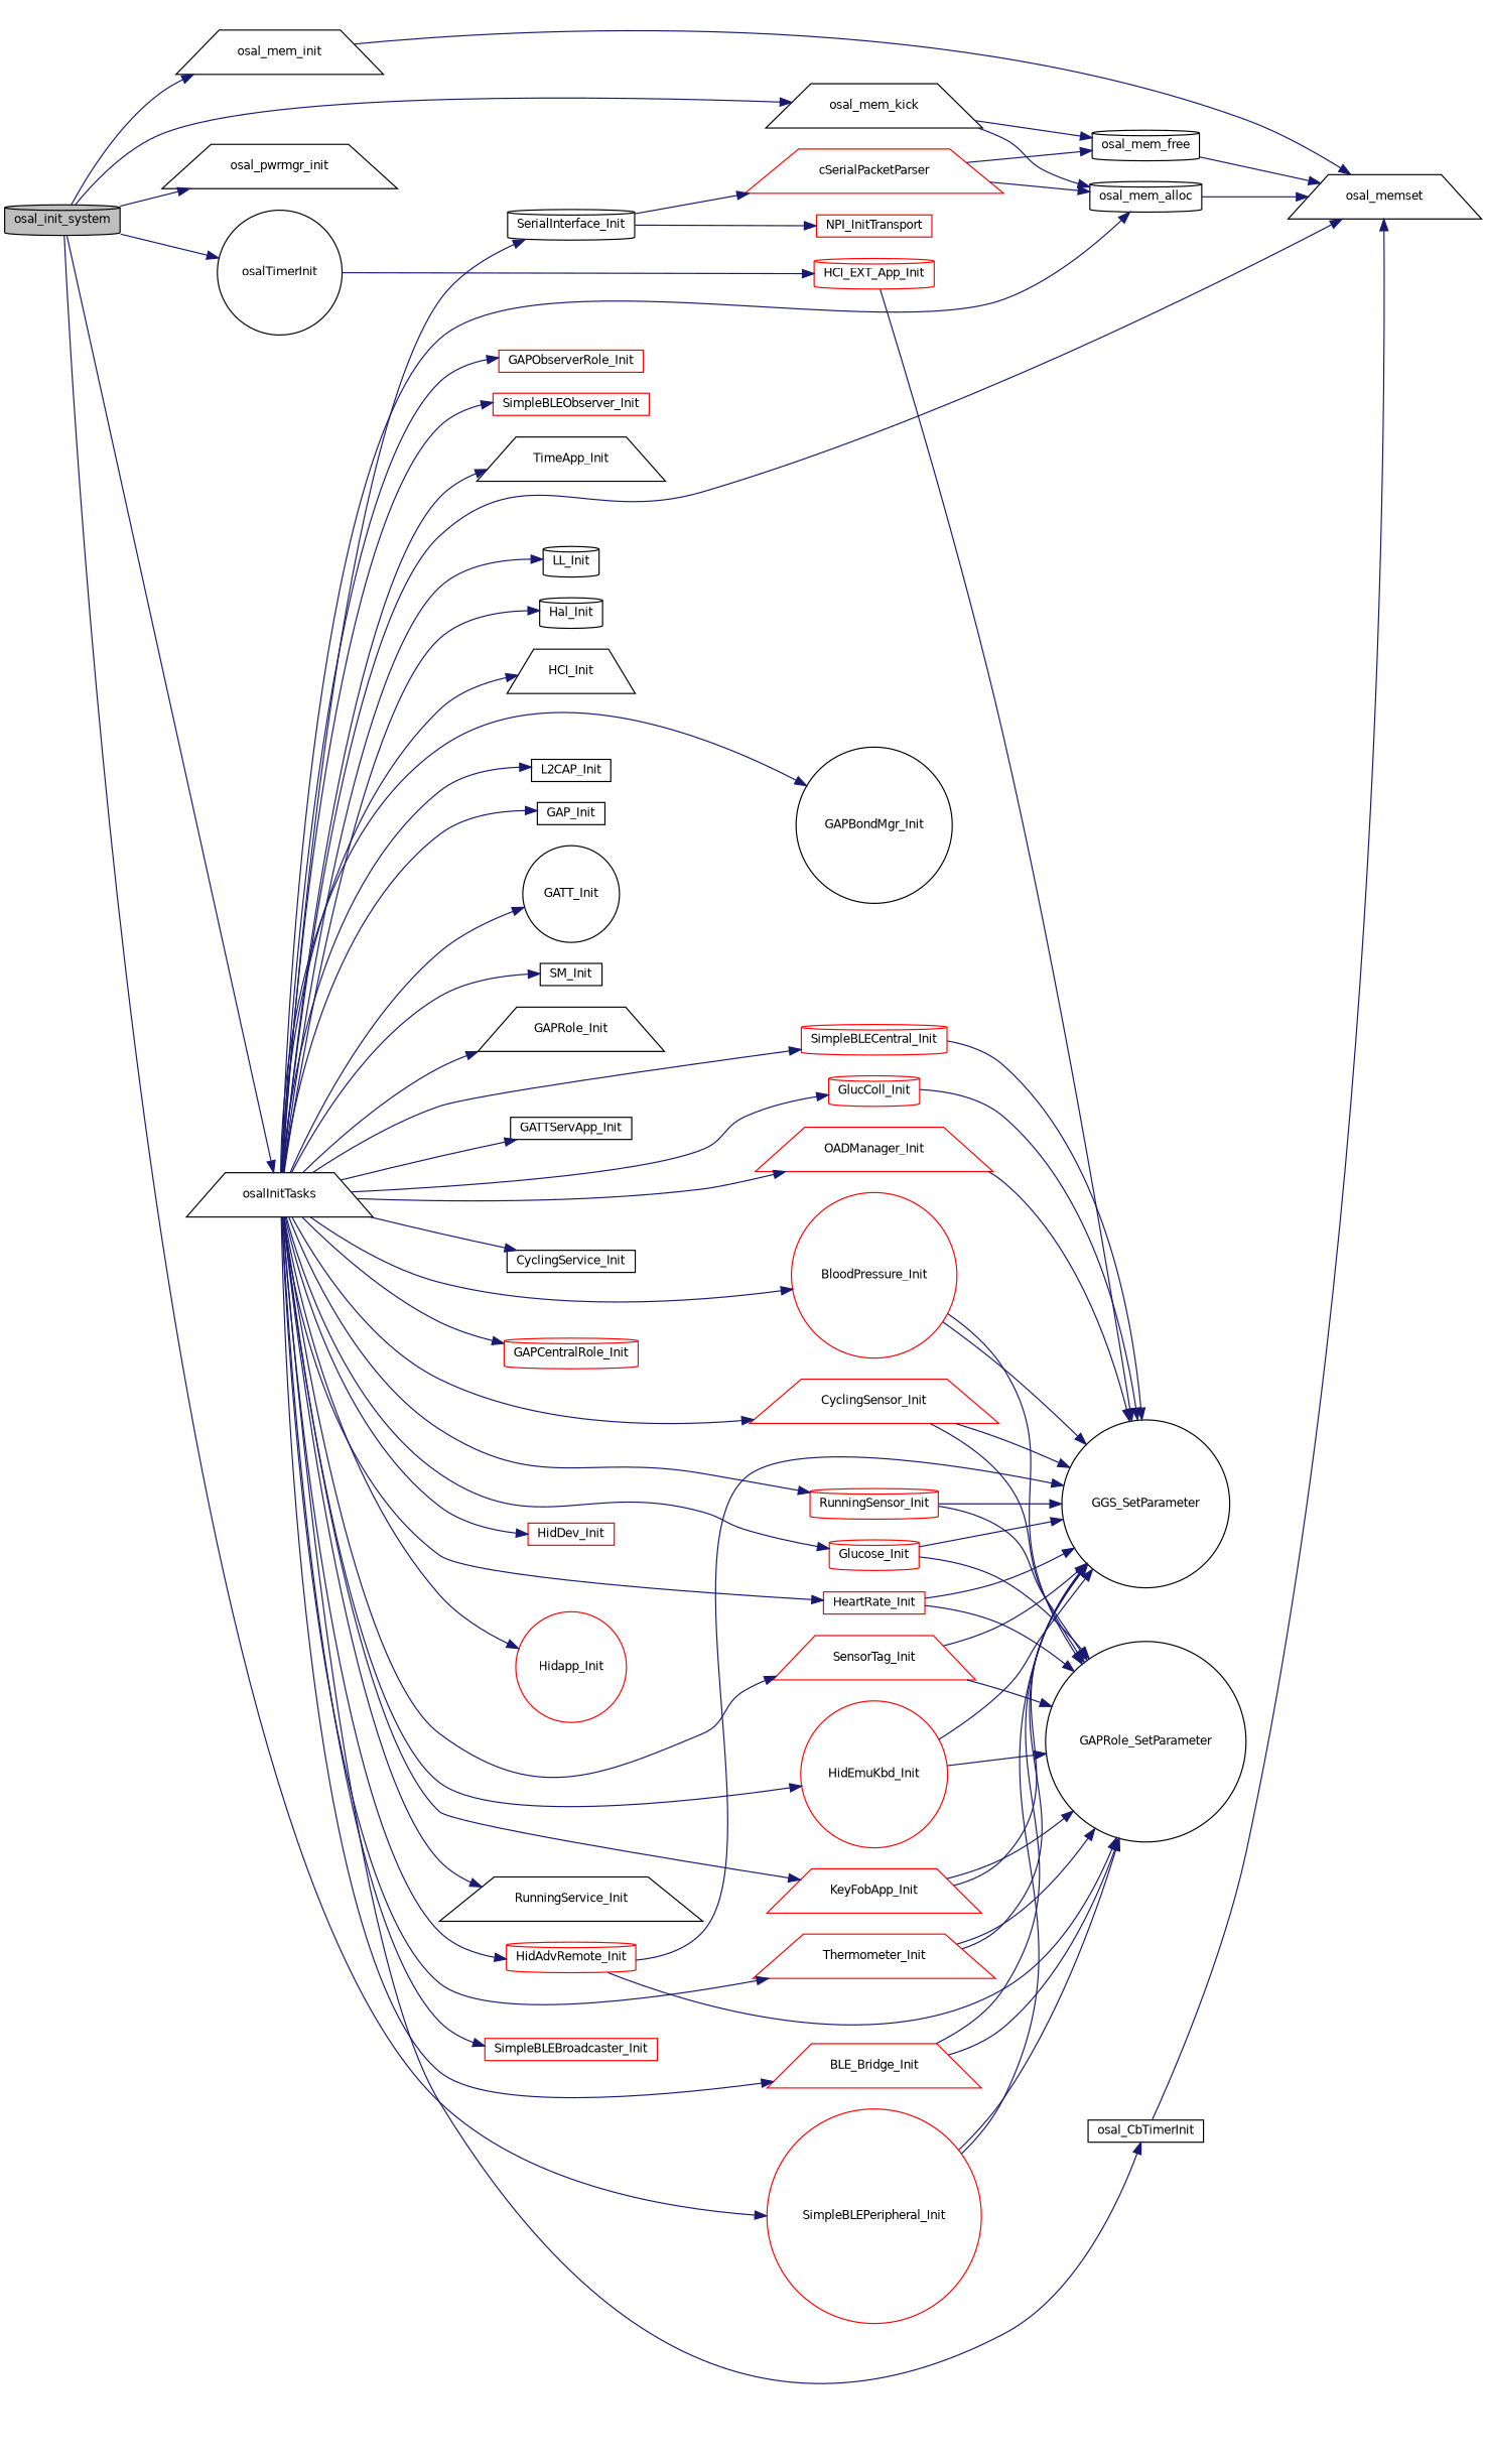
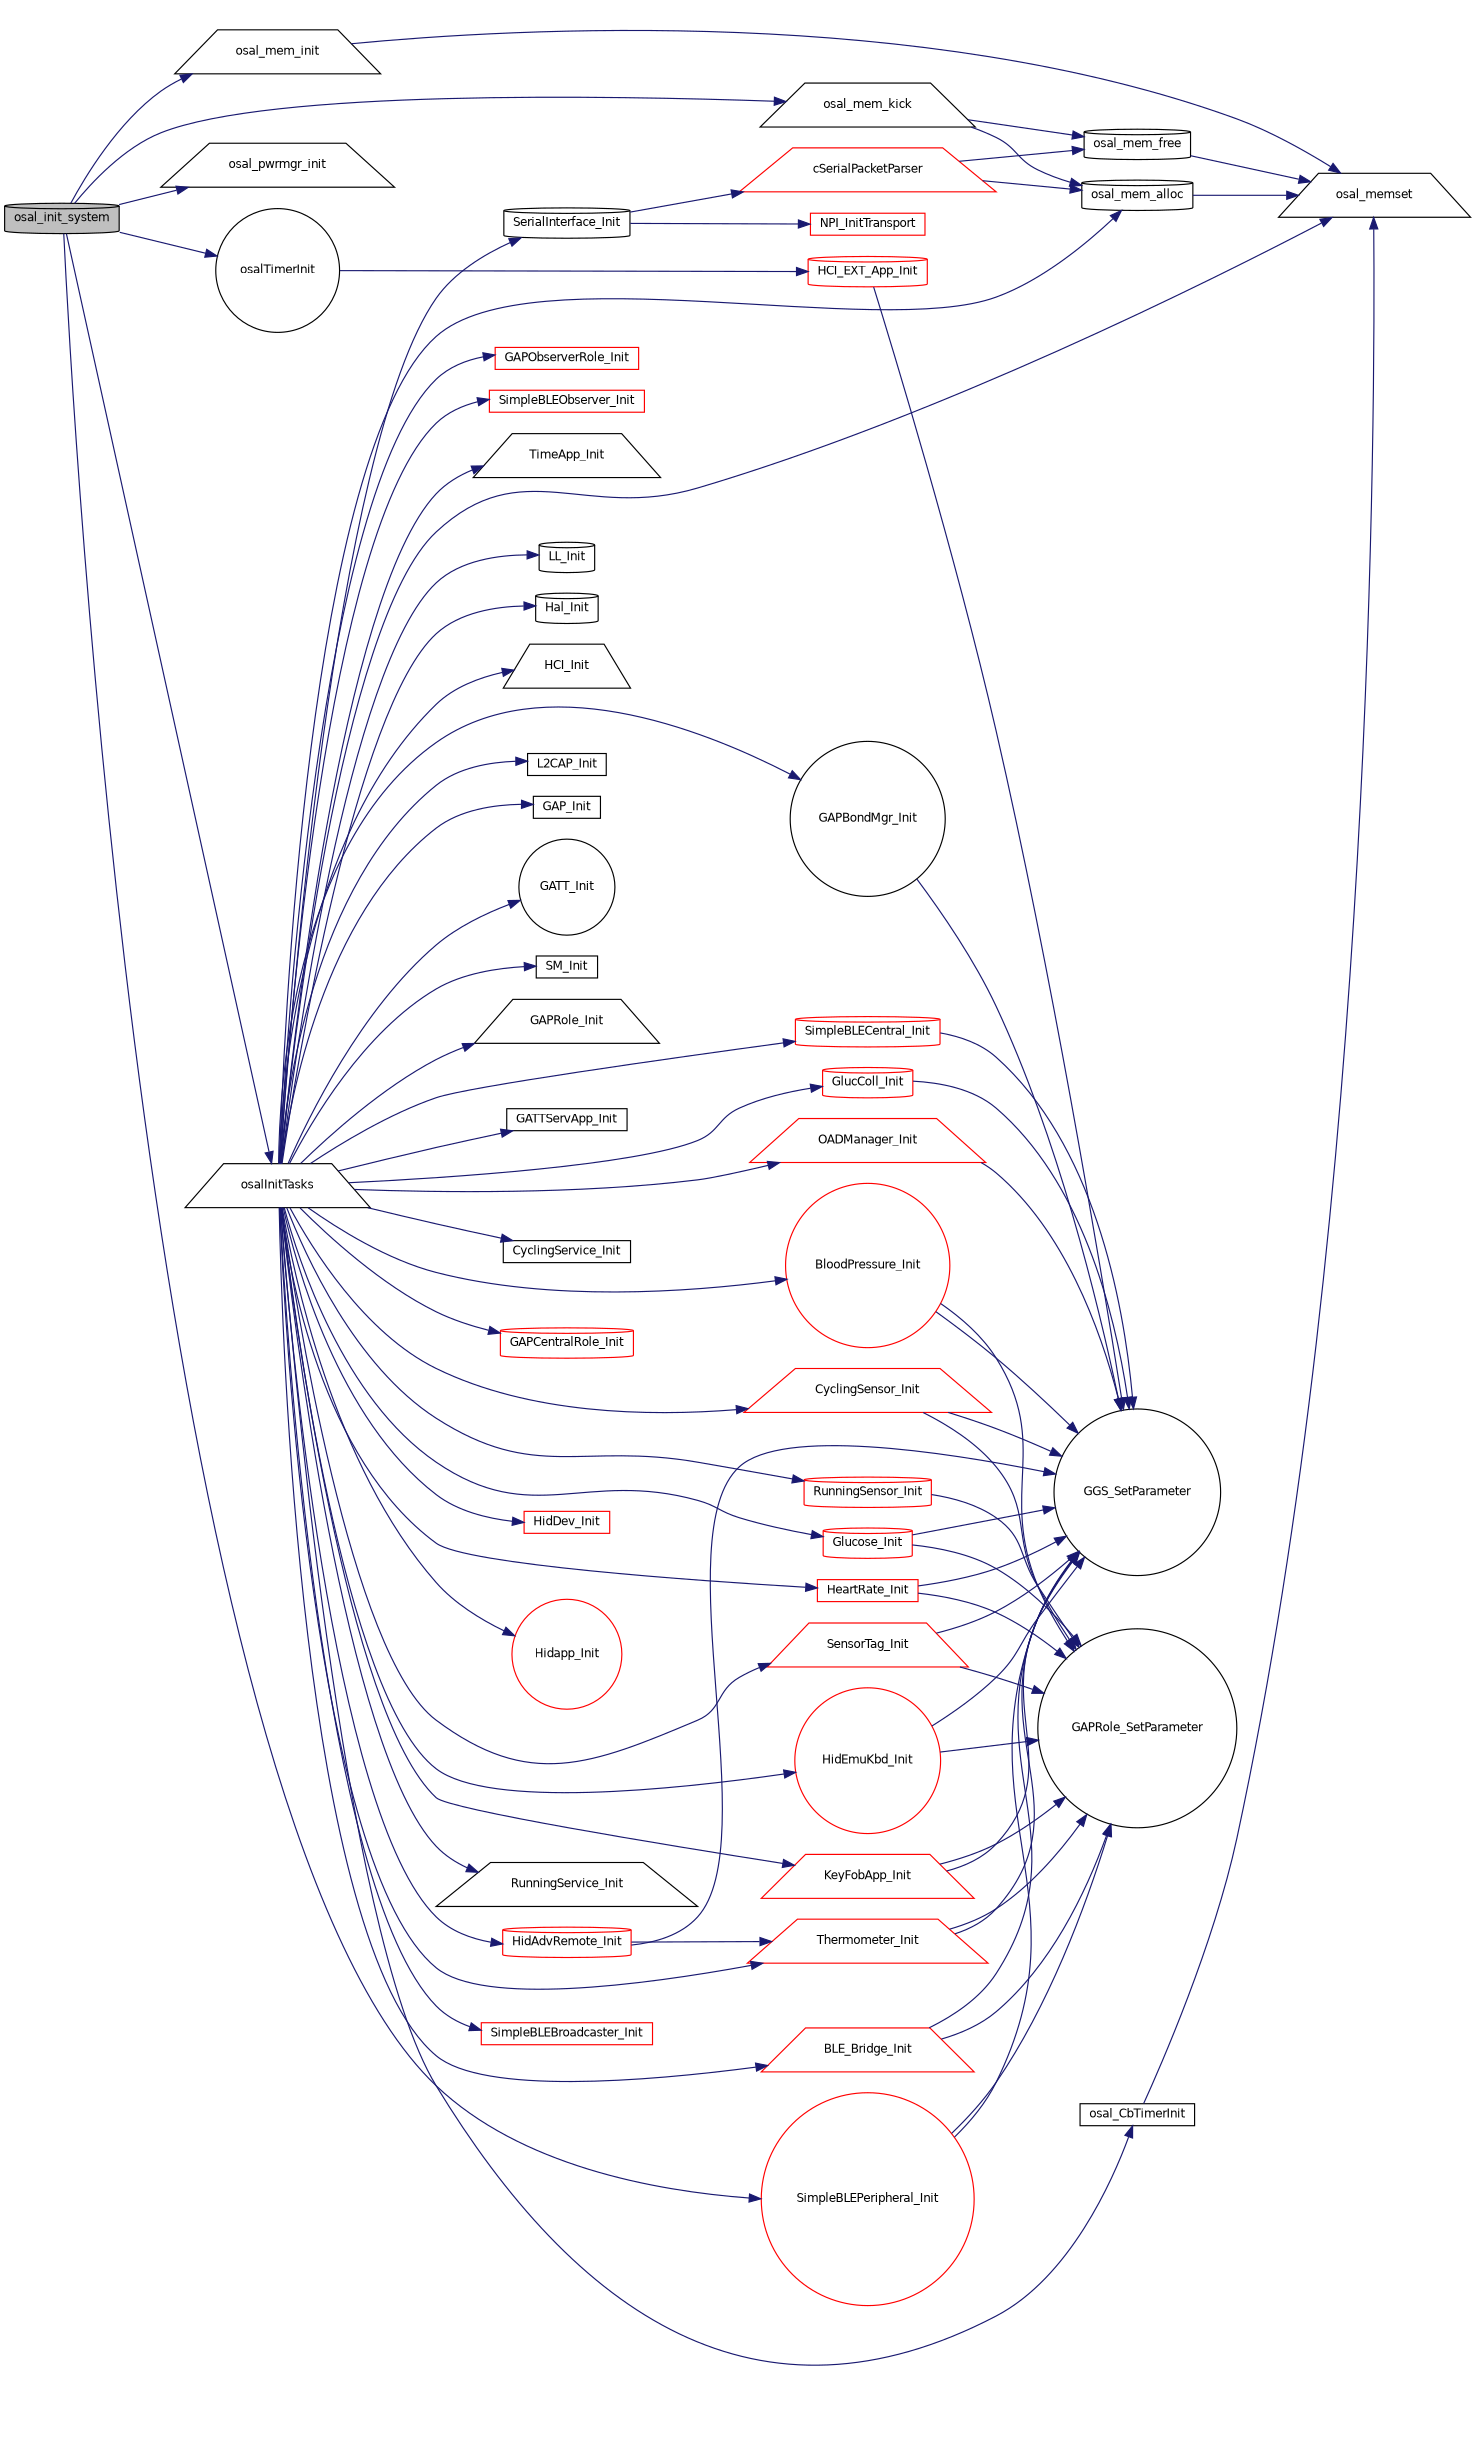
  digraph {
    rankdir=LR
    node [color=black fillcolor=white fontname=Helvetica fontsize=10 shape=trapezium style=filled]
    edge [color=midnightblue fontname=Helvetica fontsize=10 labelfontname=Helvetica labelfontsize=10 style=solid]
    n1 [fillcolor=grey75 fontcolor=black height=0.2 label=osal_init_system shape=cylinder width=0.4]
    n2 [height=0.2 label=osal_mem_init width=0.4]
    n3 [height=0.2 label=osalTimerInit shape=circle width=0.4]
    n4 [height=0.2 label=osal_pwrmgr_init width=0.4]
    n5 [height=0.2 label=osalInitTasks width=0.4]
    n6 [height=0.2 label=osal_mem_kick width=0.4]
    n7 [color=red height=0.2 label=SimpleBLEPeripheral_Init shape=circle width=0.4]
    n8 [height=0.2 label=osal_memset width=0.4]
    n9 [color=red height=0.2 label=HCI_EXT_App_Init shape=cylinder width=0.4]
    n10 [height=0.2 label=osal_mem_alloc shape=cylinder width=0.4]
    n11 [height=0.2 label=LL_Init shape=cylinder width=0.4]
    n12 [height=0.2 label=Hal_Init shape=cylinder width=0.4]
    n13 [height=0.2 label=HCI_Init width=0.4]
    n14 [height=0.2 label=osal_CbTimerInit shape=box width=0.4]
    n15 [height=0.2 label=L2CAP_Init shape=box width=0.4]
    n16 [height=0.2 label=GAP_Init shape=box width=0.4]
    n17 [height=0.2 label=GATT_Init shape=circle width=0.4]
    n18 [height=0.2 label=SM_Init shape=box width=0.4]
    n19 [height=0.2 label=GAPRole_Init width=0.4]
    n20 [height=0.2 label=GAPBondMgr_Init shape=circle width=0.4]
    n21 [height=0.2 label=GATTServApp_Init shape=box width=0.4]
    n22 [height=0.2 label=SerialInterface_Init shape=cylinder width=0.4]
    n23 [color=red height=0.2 label=BLE_Bridge_Init width=0.4]
    n24 [color=red height=0.2 label=BloodPressure_Init shape=circle width=0.4]
    n25 [height=0.2 label=CyclingService_Init shape=box width=0.4]
    n26 [color=red height=0.2 label=CyclingSensor_Init width=0.4]
    n27 [color=red height=0.2 label=GAPCentralRole_Init shape=cylinder width=0.4]
    n28 [color=red height=0.2 label=GlucColl_Init shape=cylinder width=0.4]
    n29 [color=red height=0.2 label=Glucose_Init shape=cylinder width=0.4]
    n30 [color=red height=0.2 label=HeartRate_Init shape=box width=0.4]
    n31 [color=red height=0.2 label=HidDev_Init shape=box width=0.4]
    n32 [color=red height=0.2 label=HidAdvRemote_Init shape=cylinder width=0.4]
    n33 [color=red height=0.2 label=Hidapp_Init shape=circle width=0.4]
    n34 [color=red height=0.2 label=HidEmuKbd_Init shape=circle width=0.4]
    n35 [color=red height=0.2 label=KeyFobApp_Init width=0.4]
    n36 [color=red height=0.2 label=OADManager_Init width=0.4]
    n37 [height=0.2 label=RunningService_Init width=0.4]
    n38 [color=red height=0.2 label=RunningSensor_Init shape=cylinder width=0.4]
    n39 [color=red height=0.2 label=SensorTag_Init width=0.4]
    n40 [color=red height=0.2 label=SimpleBLEBroadcaster_Init shape=box width=0.4]
    n41 [color=red height=0.2 label=SimpleBLECentral_Init shape=cylinder width=0.4]
    n42 [color=red height=0.2 label=GAPObserverRole_Init shape=box width=0.4]
    n43 [color=red height=0.2 label=SimpleBLEObserver_Init shape=box width=0.4]
    n44 [color=red height=0.2 label=Thermometer_Init width=0.4]
    n45 [height=0.2 label=TimeApp_Init width=0.4]
    n46 [height=0.2 label=osal_mem_free shape=cylinder width=0.4]
    n47 [color=red height=0.2 label=NPI_InitTransport shape=box width=0.4]
    n48 [color=red height=0.2 label=cSerialPacketParser width=0.4]
    n49 [height=0.2 label=GAPRole_SetParameter shape=circle width=0.4]
    n50 [height=0.2 label=GGS_SetParameter shape=circle width=0.4]
    n1 -> n2
    n1 -> n3
    n1 -> n4
    n1 -> n5
    n1 -> n6
    n1 -> n7
    n2 -> n8
    n3 -> n9
    n5 -> n8
    n5 -> n10
    n5 -> n11
    n5 -> n12
    n5 -> n13
    n5 -> n14
    n5 -> n15
    n5 -> n16
    n5 -> n17
    n5 -> n18
    n5 -> n19
    n5 -> n20
    n5 -> n21
    n5 -> n22
    n5 -> n23
    n5 -> n24
    n5 -> n25
    n5 -> n26
    n5 -> n27
    n5 -> n28
    n5 -> n29
    n5 -> n30
    n5 -> n31
    n5 -> n32
    n5 -> n33
    n5 -> n34
    n5 -> n35
    n5 -> n36
    n5 -> n37
    n5 -> n38
    n5 -> n39
    n5 -> n40
    n5 -> n41
    n5 -> n42
    n5 -> n43
    n5 -> n44
    n5 -> n45
    n6 -> n10
    n6 -> n46
    n7 -> n49
    n7 -> n50
    n9 -> n50
    n10 -> n8
    n14 -> n8
    n22 -> n47
    n22 -> n48
    n23 -> n49
    n23 -> n50
    n24 -> n49
    n24 -> n50
    n26 -> n49
    n26 -> n50
    n28 -> n50
    n29 -> n49
    n29 -> n50
    n30 -> n49
    n30 -> n50
-   n32 -> n49
+   n32 -> n44
    n32 -> n50
    n34 -> n49
    n34 -> n50
    n35 -> n49
    n35 -> n50
    n36 -> n50
    n38 -> n49
-   n38 -> n50
+   n20 -> n50
    n39 -> n49
    n39 -> n50
    n41 -> n50
    n44 -> n49
    n44 -> n50
    n46 -> n8
    n48 -> n10
    n48 -> n46
  }
